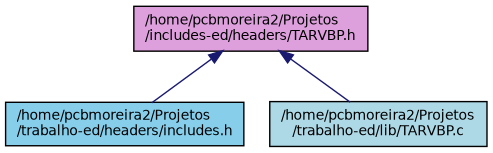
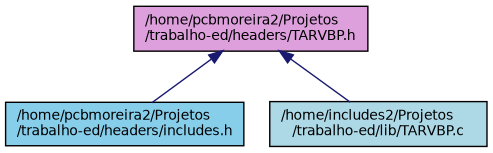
  digraph {
    node [color=black fontname=Helvetica fontsize=10 shape=record style=filled]
    edge [color=midnightblue dir=back fontname=Helvetica fontsize=10 labelfontname=Helvetica labelfontsize=10 style=solid]
-   n1 [fillcolor=plum fontcolor=black height=0.2 label="/home/pcbmoreira2/Projetos\l/includes-ed/headers/TARVBP.h" width=0.4]
+   n1 [fillcolor=plum fontcolor=black height=0.2 label="/home/pcbmoreira2/Projetos\l/trabalho-ed/headers/TARVBP.h" width=0.4]
    n2 [fillcolor=skyblue height=0.2 label="/home/pcbmoreira2/Projetos\l/trabalho-ed/headers/includes.h" width=0.4]
-   n3 [fillcolor=lightblue height=0.2 label="/home/pcbmoreira2/Projetos\l/trabalho-ed/lib/TARVBP.c" width=0.4]
+   n3 [fillcolor=lightblue height=0.2 label="/home/includes2/Projetos\l/trabalho-ed/lib/TARVBP.c" width=0.4]
    n1 -> n2
    n1 -> n3
  }
